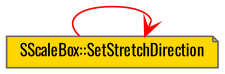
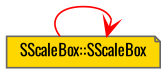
  digraph {
    rankdir=LR
    fontname=Oswald
-   n1 [color=gray40 fillcolor=gold fontcolor=black fontname=Oswald fontsize=10 height=0.2 label="SScaleBox::SetStretchDirection" shape=note style=filled width=0.4]
+   n1 [color=gray40 fillcolor=gold fontcolor=black fontname=Oswald fontsize=10 height=0.2 label="SScaleBox::SScaleBox" shape=note style=filled width=0.4]
    n1 -> n1 [color=red fontname=Oswald fontsize=10 labelfontname=Helvetica labelfontsize=10 style=solid arrowhead=vee]
  }
